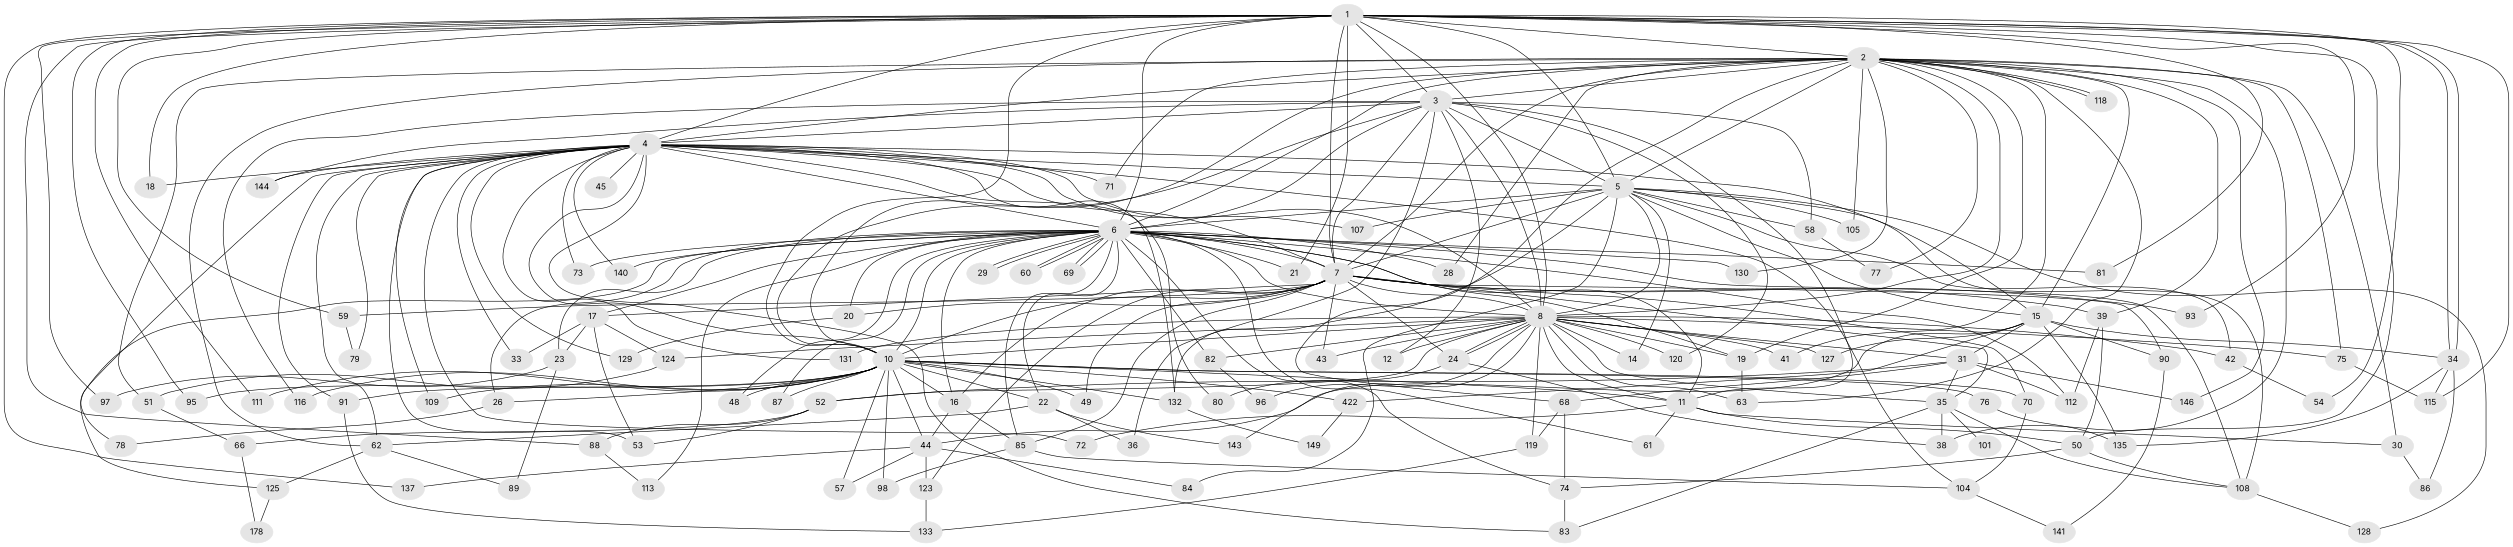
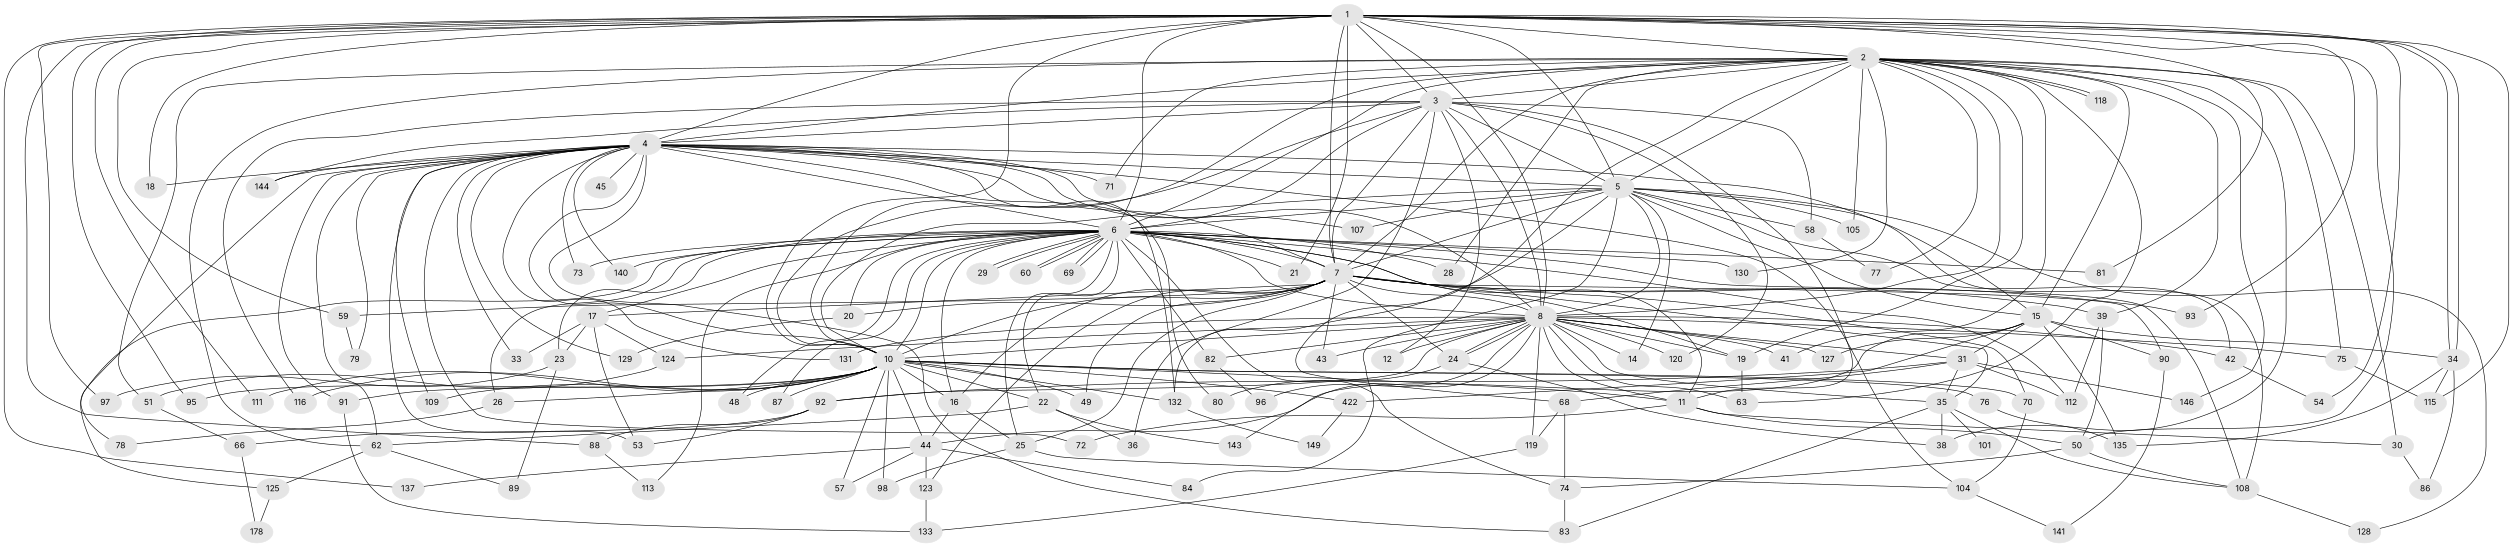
  graph {
    fontname=Inter
    node [color=gray90 fontname=Inter style=filled]
    edge [fontname=Inter]
    1 [super="+32"]
    2 [super="+65"]
    3 [super="+40"]
    4 [super="+27"]
    5 [super="+67"]
    6 [super="+9"]
    7 [super="+139"]
    8 [super="+13"]
    10 [super="+46"]
    18
    21
    34 [super="+121"]
    50 [super="+136"]
    54
    59
    81
    88
    93
    95
    97
    111
    115 [super="+134"]
    137
    15 [super="+85"]
    19
    28
    30
    38 [super="+92"]
    39
    41
    51
    62 [super="+110"]
    63 [super="+100"]
    68 [super="+99"]
    71
    75
    77
    105
    118
    130
    146
    11 [super="+126"]
    12
    36
    58
    116
    120
    144
    33
    45
    53 [super="+114"]
    72
    73
    78
    79
    80
    83
    91
    104 [super="+142"]
    107
    109
    129
    131
    132 [super="+147"]
    140
    14
    42
    84
    108 [super="+117"]
    128
    16
    17
    20
    22
    23
-   25 [super="+37" label=85]
+   25 [super="+37"]
    26
    29
    48 [super="+106"]
    60
-   61
    69
    74 [super="+94"]
    82
    87
    112 [super="+145"]
    113
    125
    24 [super="+47"]
    35 [super="+55"]
    43
    49
    70
    90
    123
    31 [super="+64"]
-   52
+   52 [label=92]
    96
    119
    124
    127
    143
    44 [super="+56"]
    57
    76
    98
    n107 [label=422]
    135
    86
    66
    89
    133 [super="+138"]
    141
    149
    n115 [label=178]
    101
    1 -- 2 [weight=2]
    1 -- 3
    1 -- 4
    1 -- 5
    1 -- 6 [weight=2]
    1 -- 7
    1 -- 8
    1 -- 10
    1 -- 18
    1 -- 21
    1 -- 34
    1 -- 34
    1 -- 50
    1 -- 54
    1 -- 59
    1 -- 81
    1 -- 88
    1 -- 93
    1 -- 95
    1 -- 97
    1 -- 111
    1 -- 115
    1 -- 137
    2 -- 3
    2 -- 4
    2 -- 5
    2 -- 6 [weight=2]
    2 -- 7
    2 -- 8
    2 -- 10
    2 -- 15
    2 -- 19
    2 -- 28
    2 -- 30
    2 -- 38
    2 -- 39
    2 -- 41
    2 -- 51
    2 -- 62
    2 -- 63
    2 -- 68
    2 -- 71
    2 -- 75
    2 -- 77
    2 -- 105
    2 -- 118
    2 -- 118
    2 -- 130
    2 -- 146
    3 -- 4
    3 -- 5 [weight=2]
    3 -- 6 [weight=2]
    3 -- 7
    3 -- 8
    3 -- 10
    3 -- 11
    3 -- 12
    3 -- 36
    3 -- 58
    3 -- 116
    3 -- 120
    3 -- 144
    4 -- 5
    4 -- 6 [weight=3]
    4 -- 7
    4 -- 8
    4 -- 10
    4 -- 18
    4 -- 15
    4 -- 62
    4 -- 71
    4 -- 144
    4 -- 33
    4 -- 45
    4 -- 53
    4 -- 72
    4 -- 73
    4 -- 78
    4 -- 79
    4 -- 80
    4 -- 83
    4 -- 91
    4 -- 104
    4 -- 107
    4 -- 109
    4 -- 129
    4 -- 131
    4 -- 132
    4 -- 140
    5 -- 6 [weight=2]
    5 -- 7 [weight=2]
    5 -- 8
+   5 -- 10
    5 -- 15
    5 -- 105
    5 -- 58
    5 -- 107
    5 -- 132
    5 -- 14
    5 -- 42
    5 -- 84
    5 -- 108
    5 -- 128
    6 -- 7 [weight=2]
    6 -- 8 [weight=2]
    6 -- 10 [weight=2]
    6 -- 21
    6 -- 81
    6 -- 19
    6 -- 28
    6 -- 130
    6 -- 11
    6 -- 73
    6 -- 140
    6 -- 108
    6 -- 16
    6 -- 17
    6 -- 20
    6 -- 22
    6 -- 23
    6 -- 25
    6 -- 26
    6 -- 29
    6 -- 29
    6 -- 48
    6 -- 60
    6 -- 60
-   6 -- 61
    6 -- 69
    6 -- 69
    6 -- 74
    6 -- 82
    6 -- 87
    6 -- 112
    6 -- 113
    6 -- 125
    7 -- 8
    7 -- 10
    7 -- 59
    7 -- 93
    7 -- 39
    7 -- 16
    7 -- 17
    7 -- 20
    7 -- 25
    7 -- 24
    7 -- 35 [weight=2]
    7 -- 43
    7 -- 49
    7 -- 70
    7 -- 90
    7 -- 123
    8 -- 10
    8 -- 19
    8 -- 41
    8 -- 63
    8 -- 75
    8 -- 11
    8 -- 12
    8 -- 120
    8 -- 131
    8 -- 14
    8 -- 42
    8 -- 82
    8 -- 24
    8 -- 24
    8 -- 35
    8 -- 43
    8 -- 31
    8 -- 52
    8 -- 96
    8 -- 119
    8 -- 124
    8 -- 127
    8 -- 143
    10 -- 95
    10 -- 111
    10 -- 11
    10 -- 116
    10 -- 91
    10 -- 109
    10 -- 132
    10 -- 16
    10 -- 22
    10 -- 26
    10 -- 48 [weight=2]
    10 -- 87
    10 -- 49
    10 -- 70
    10 -- 44
    10 -- 57
    10 -- 76
    10 -- 98
    10 -- n107
    34 -- 115
    34 -- 135
    34 -- 86
    50 -- 108
    50 -- 74
    59 -- 79
    88 -- 113
    15 -- 34
    15 -- 90
    15 -- 31
    15 -- 127
    15 -- 44
    15 -- n107
    15 -- 135
    19 -- 63
    30 -- 86
    39 -- 50
    39 -- 112
    51 -- 66
    62 -- 125
    62 -- 89
    68 -- 74
    68 -- 119
    75 -- 115
    11 -- 50
    11 -- 30
    11 -- 72
-   11 -- 61
    58 -- 77
    91 -- 133
    104 -- 141
    132 -- 149
    42 -- 54
    108 -- 128
    16 -- 25
    16 -- 44
    17 -- 33
    17 -- 53
    17 -- 23
    17 -- 124
    20 -- 129
    22 -- 62
    22 -- 36
    22 -- 143
    23 -- 97
    23 -- 89
    25 -- 104
    25 -- 98
    26 -- 78
    74 -- 83
    82 -- 96
    125 -- n115
    24 -- 38
    24 -- 80
    35 -- 38
    35 -- 83
    35 -- 108
    35 -- 101
    70 -- 104
    90 -- 141
    123 -- 133
    31 -- 68
    31 -- 146
    31 -- 112
    31 -- 35
    31 -- 52
    52 -- 88
    52 -- 53
    52 -- 66
    119 -- 133
    124 -- 51
    44 -- 137
    44 -- 84
    44 -- 123
    44 -- 57
    76 -- 135
    n107 -- 149
    66 -- n115
  }
